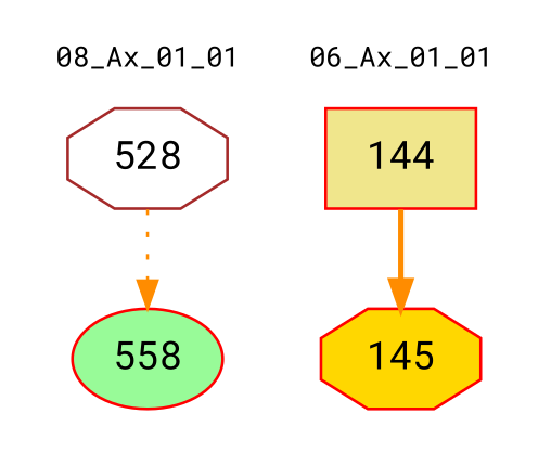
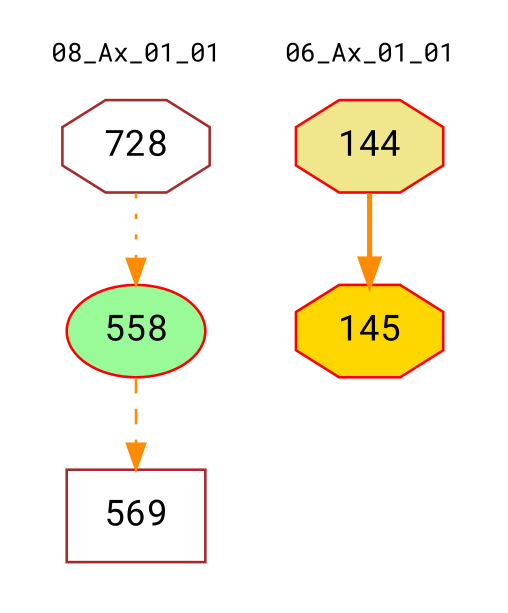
  digraph {
    fontname="Roboto Mono"
    node [color=red fillcolor=white fontname="Roboto Mono" shape=octagon style=filled]
    edge [color=darkorange fontname="Roboto Mono"]
    n1 [fillcolor=palegreen label=558 shape=ellipse]
-   n2 [color=brown label=528]
-   n4 [fillcolor=khaki label=144 shape=box]
+   n2 [color=brown label=728]
+   n3 [color=brown label=569 shape=box]
+   n4 [fillcolor=khaki label=144]
    n5 [fillcolor=gold label=145]
    subgraph cluster_1 {
      color=white
      fontsize=10
      label="08_Ax_01_01"
      n1
      n2
+     n3
    }
    subgraph cluster_2 {
      color=white
      fontsize=10
      label="06_Ax_01_01"
      n4
      n5
    }
+   n1 -> n3 [style=dashed]
    n2 -> n1 [style=dotted]
    n4 -> n5 [style=bold]
  }
